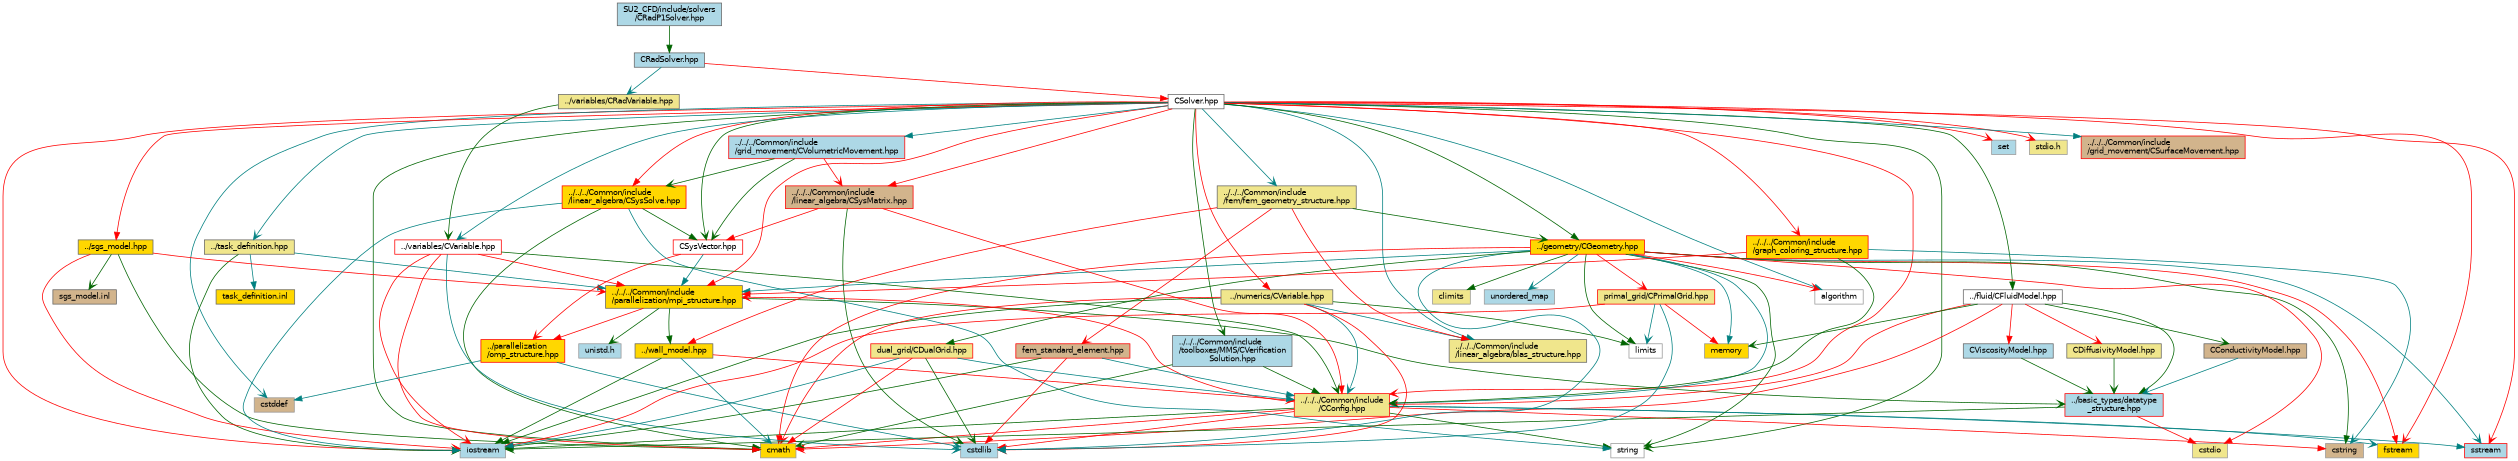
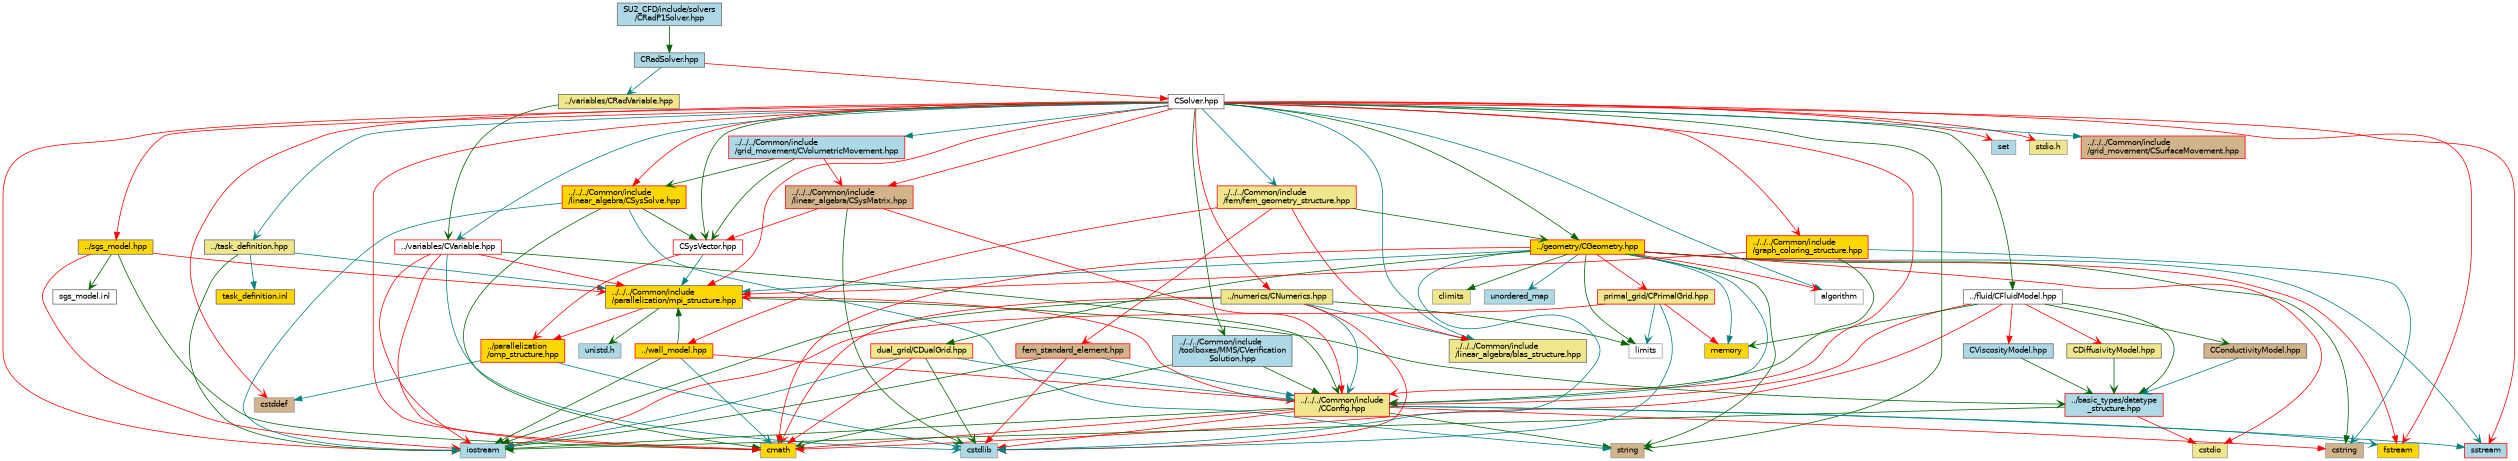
  digraph {
    node [color=grey40 fillcolor=lightblue fontname=Helvetica fontsize=10 shape=box style=filled]
    edge [arrowhead=normal color=red fontname=Helvetica fontsize=10 labelfontname=Helvetica labelfontsize=10 style=solid]
    n1 [color=gray40 fontcolor=black height=0.2 label="SU2_CFD/include/solvers\l/CRadP1Solver.hpp" width=0.4]
    n2 [height=0.2 label="CRadSolver.hpp" width=0.4]
    n3 [fillcolor=white height=0.2 label="CSolver.hpp" width=0.4]
    n4 [fillcolor=khaki height=0.2 label="../variables/CRadVariable.hpp" width=0.4]
    n5 [fillcolor=gold height=0.2 label="../../../Common/include\l/parallelization/mpi_structure.hpp" width=0.4]
    n6 [color=grey60 height=0.2 label=iostream width=0.4]
    n7 [color=grey60 fillcolor=tan height=0.2 label=cstddef width=0.4]
    n8 [color=grey60 fillcolor=gold height=0.2 label=cmath width=0.4]
-   n9 [color=grey60 fillcolor=white height=0.2 label=string width=0.4]
+   n9 [color=grey60 fillcolor=tan height=0.2 label=string width=0.4]
    n10 [color=grey60 fillcolor=gold height=0.2 label=fstream width=0.4]
    n11 [color=red height=0.2 label=sstream width=0.4]
    n12 [color=grey60 fillcolor=white height=0.2 label=algorithm width=0.4]
    n13 [color=grey60 height=0.2 label=set width=0.4]
    n14 [color=grey60 fillcolor=khaki height=0.2 label="stdio.h" width=0.4]
    n15 [fillcolor=white height=0.2 label="../fluid/CFluidModel.hpp" width=0.4]
    n16 [color=red fillcolor=khaki height=0.2 label="../../../Common/include\l/CConfig.hpp" width=0.4]
    n17 [fillcolor=khaki height=0.2 label="../task_definition.hpp" width=0.4]
-   n18 [fillcolor=khaki height=0.2 label="../numerics/CVariable.hpp" width=0.4]
+   n18 [fillcolor=khaki height=0.2 label="../numerics/CNumerics.hpp" width=0.4]
    n19 [fillcolor=khaki height=0.2 label="../../../Common/include\l/linear_algebra/blas_structure.hpp" width=0.4]
    n20 [fillcolor=gold height=0.2 label="../sgs_model.hpp" width=0.4]
-   n21 [fillcolor=khaki height=0.2 label="../../../Common/include\l/fem/fem_geometry_structure.hpp" width=0.4]
+   n21 [color=red fillcolor=khaki height=0.2 label="../../../Common/include\l/fem/fem_geometry_structure.hpp" width=0.4]
    n22 [color=red fillcolor=gold height=0.2 label="../geometry/CGeometry.hpp" width=0.4]
    n23 [color=red fillcolor=tan height=0.2 label="../../../Common/include\l/linear_algebra/CSysMatrix.hpp" width=0.4]
    n24 [color=red fillcolor=white height=0.2 label="CSysVector.hpp" width=0.4]
    n25 [color=red fillcolor=gold height=0.2 label="../../../Common/include\l/linear_algebra/CSysSolve.hpp" width=0.4]
    n26 [color=red fillcolor=tan height=0.2 label="../../../Common/include\l/grid_movement/CSurfaceMovement.hpp" width=0.4]
    n27 [color=red height=0.2 label="../../../Common/include\l/grid_movement/CVolumetricMovement.hpp" width=0.4]
    n28 [color=red fillcolor=gold height=0.2 label="../../../Common/include\l/graph_coloring_structure.hpp" width=0.4]
    n29 [height=0.2 label="../../../Common/include\l/toolboxes/MMS/CVerification\lSolution.hpp" width=0.4]
    n30 [color=red fillcolor=white height=0.2 label="../variables/CVariable.hpp" width=0.4]
    n31 [color=red height=0.2 label="../basic_types/datatype\l_structure.hpp" width=0.4]
    n32 [color=grey60 height=0.2 label="unistd.h" width=0.4]
    n33 [color=red fillcolor=gold height=0.2 label="../parallelization\l/omp_structure.hpp" width=0.4]
    n34 [color=grey60 fillcolor=gold height=0.2 label=memory width=0.4]
    n35 [fillcolor=tan height=0.2 label="CConductivityModel.hpp" width=0.4]
    n36 [height=0.2 label="CViscosityModel.hpp" width=0.4]
    n37 [fillcolor=khaki height=0.2 label="CDiffusivityModel.hpp" width=0.4]
    n38 [color=grey60 height=0.2 label=cstdlib width=0.4]
    n39 [color=grey60 fillcolor=tan height=0.2 label=cstring width=0.4]
    n40 [fillcolor=gold height=0.2 label="task_definition.inl" width=0.4]
    n41 [color=grey60 fillcolor=white height=0.2 label=limits width=0.4]
-   n42 [fillcolor=tan height=0.2 label="sgs_model.inl" width=0.4]
+   n42 [fillcolor=white height=0.2 label="sgs_model.inl" width=0.4]
    n43 [color=red fillcolor=tan height=0.2 label="fem_standard_element.hpp" width=0.4]
-   n44 [fillcolor=gold height=0.2 label="../wall_model.hpp" width=0.4]
+   n44 [color=red fillcolor=gold height=0.2 label="../wall_model.hpp" width=0.4]
    n45 [color=grey60 fillcolor=khaki height=0.2 label=cstdio width=0.4]
    n46 [color=grey60 fillcolor=khaki height=0.2 label=climits width=0.4]
    n47 [color=grey60 height=0.2 label=unordered_map width=0.4]
    n48 [color=red fillcolor=khaki height=0.2 label="primal_grid/CPrimalGrid.hpp" width=0.4]
    n49 [color=red fillcolor=khaki height=0.2 label="dual_grid/CDualGrid.hpp" width=0.4]
    n1 -> n2 [color=darkgreen]
    n2 -> n3
    n2 -> n4 [arrowhead=vee color=teal]
    n3 -> n5
    n3 -> n6
-   n3 -> n7 [arrowhead=vee color=teal]
-   n3 -> n8 [color=darkgreen]
+   n3 -> n7 [arrowhead=vee]
+   n3 -> n8
    n3 -> n9 [arrowhead=vee color=darkgreen]
    n3 -> n10 [arrowhead=vee]
    n3 -> n11 [arrowhead=vee]
    n3 -> n12 [color=teal]
    n3 -> n13 [arrowhead=vee]
    n3 -> n14 [arrowhead=vee]
    n3 -> n15 [color=darkgreen]
    n3 -> n16 [arrowhead=vee]
    n3 -> n17 [arrowhead=vee color=teal]
    n3 -> n18
    n3 -> n19 [color=teal]
    n3 -> n20
    n3 -> n21 [arrowhead=vee color=teal]
    n3 -> n22 [color=darkgreen]
    n3 -> n23
    n3 -> n24 [arrowhead=vee color=darkgreen]
    n3 -> n25
    n3 -> n26 [color=teal]
    n3 -> n27 [color=teal]
    n3 -> n28 [arrowhead=vee]
    n3 -> n29 [arrowhead=vee color=darkgreen]
    n3 -> n30 [arrowhead=vee color=teal]
    n4 -> n30 [arrowhead=vee color=darkgreen]
    n5 -> n31 [arrowhead=vee color=darkgreen]
    n5 -> n32 [arrowhead=vee color=darkgreen]
    n5 -> n33
    n15 -> n8 [arrowhead=vee]
    n15 -> n16
    n15 -> n31 [color=darkgreen]
    n15 -> n34 [arrowhead=vee color=darkgreen]
    n15 -> n35 [arrowhead=vee color=darkgreen]
    n15 -> n36
    n15 -> n37 [arrowhead=vee]
    n16 -> n5 [arrowhead=vee]
    n16 -> n6 [color=darkgreen]
    n16 -> n8
    n16 -> n9 [color=darkgreen]
    n16 -> n10 [arrowhead=vee color=teal]
    n16 -> n11 [color=teal]
    n16 -> n38
    n16 -> n39
    n17 -> n5 [color=teal]
    n17 -> n6 [arrowhead=vee color=darkgreen]
    n17 -> n40 [color=teal]
    n18 -> n6 [color=darkgreen]
    n18 -> n8 [arrowhead=vee]
    n18 -> n16 [arrowhead=vee color=teal]
    n18 -> n19 [color=teal]
    n18 -> n38 [arrowhead=vee]
    n18 -> n41 [color=darkgreen]
    n20 -> n5 [arrowhead=vee]
    n20 -> n6 [arrowhead=vee]
    n20 -> n8 [color=darkgreen]
    n20 -> n42 [arrowhead=vee color=darkgreen]
    n21 -> n19
    n21 -> n22 [arrowhead=vee color=darkgreen]
    n21 -> n43 [arrowhead=vee]
    n21 -> n44
    n22 -> n5 [color=teal]
    n22 -> n8
    n22 -> n9 [arrowhead=vee color=darkgreen]
    n22 -> n10
    n22 -> n11 [arrowhead=vee color=teal]
    n22 -> n12 [arrowhead=vee]
    n22 -> n16 [arrowhead=vee color=teal]
    n22 -> n34 [color=teal]
    n22 -> n38 [color=teal]
    n22 -> n39 [color=darkgreen]
    n22 -> n41 [color=darkgreen]
    n22 -> n45
    n22 -> n46 [color=darkgreen]
    n22 -> n47 [arrowhead=vee color=teal]
    n22 -> n48 [arrowhead=vee]
    n22 -> n49 [color=darkgreen]
    n23 -> n16
    n23 -> n24
    n23 -> n38 [arrowhead=vee color=darkgreen]
    n24 -> n5 [color=teal]
    n24 -> n33 [arrowhead=vee]
    n25 -> n6 [color=teal]
    n25 -> n8 [color=darkgreen]
    n25 -> n9 [color=teal]
    n25 -> n24 [color=darkgreen]
    n27 -> n23 [arrowhead=vee]
    n27 -> n24 [arrowhead=vee color=darkgreen]
    n27 -> n25 [arrowhead=vee color=darkgreen]
    n28 -> n5
    n28 -> n16 [arrowhead=vee color=darkgreen]
    n28 -> n39 [arrowhead=vee color=teal]
    n29 -> n8 [arrowhead=vee color=darkgreen]
    n29 -> n16 [color=darkgreen]
    n30 -> n5
    n30 -> n6 [arrowhead=vee]
    n30 -> n8
    n30 -> n16 [arrowhead=vee color=darkgreen]
    n30 -> n38 [arrowhead=vee color=teal]
    n31 -> n6 [arrowhead=vee color=darkgreen]
    n31 -> n45
    n33 -> n7 [color=teal]
    n33 -> n38 [arrowhead=vee color=teal]
    n35 -> n31 [arrowhead=vee color=teal]
    n36 -> n31 [arrowhead=vee color=darkgreen]
    n37 -> n31 [arrowhead=vee color=darkgreen]
    n43 -> n6 [color=darkgreen]
    n43 -> n16 [color=teal]
    n43 -> n38
-   n5 -> n44 [color=darkgreen]
+   n44 -> n5 [color=darkgreen]
    n44 -> n6 [color=darkgreen]
    n44 -> n8 [arrowhead=vee color=teal]
    n44 -> n16 [arrowhead=vee]
    n48 -> n6
    n48 -> n34
    n48 -> n38 [arrowhead=vee color=teal]
    n48 -> n41 [arrowhead=vee color=teal]
    n49 -> n6 [color=teal]
    n49 -> n8
    n49 -> n16 [color=teal]
    n49 -> n38 [arrowhead=vee color=darkgreen]
  }
